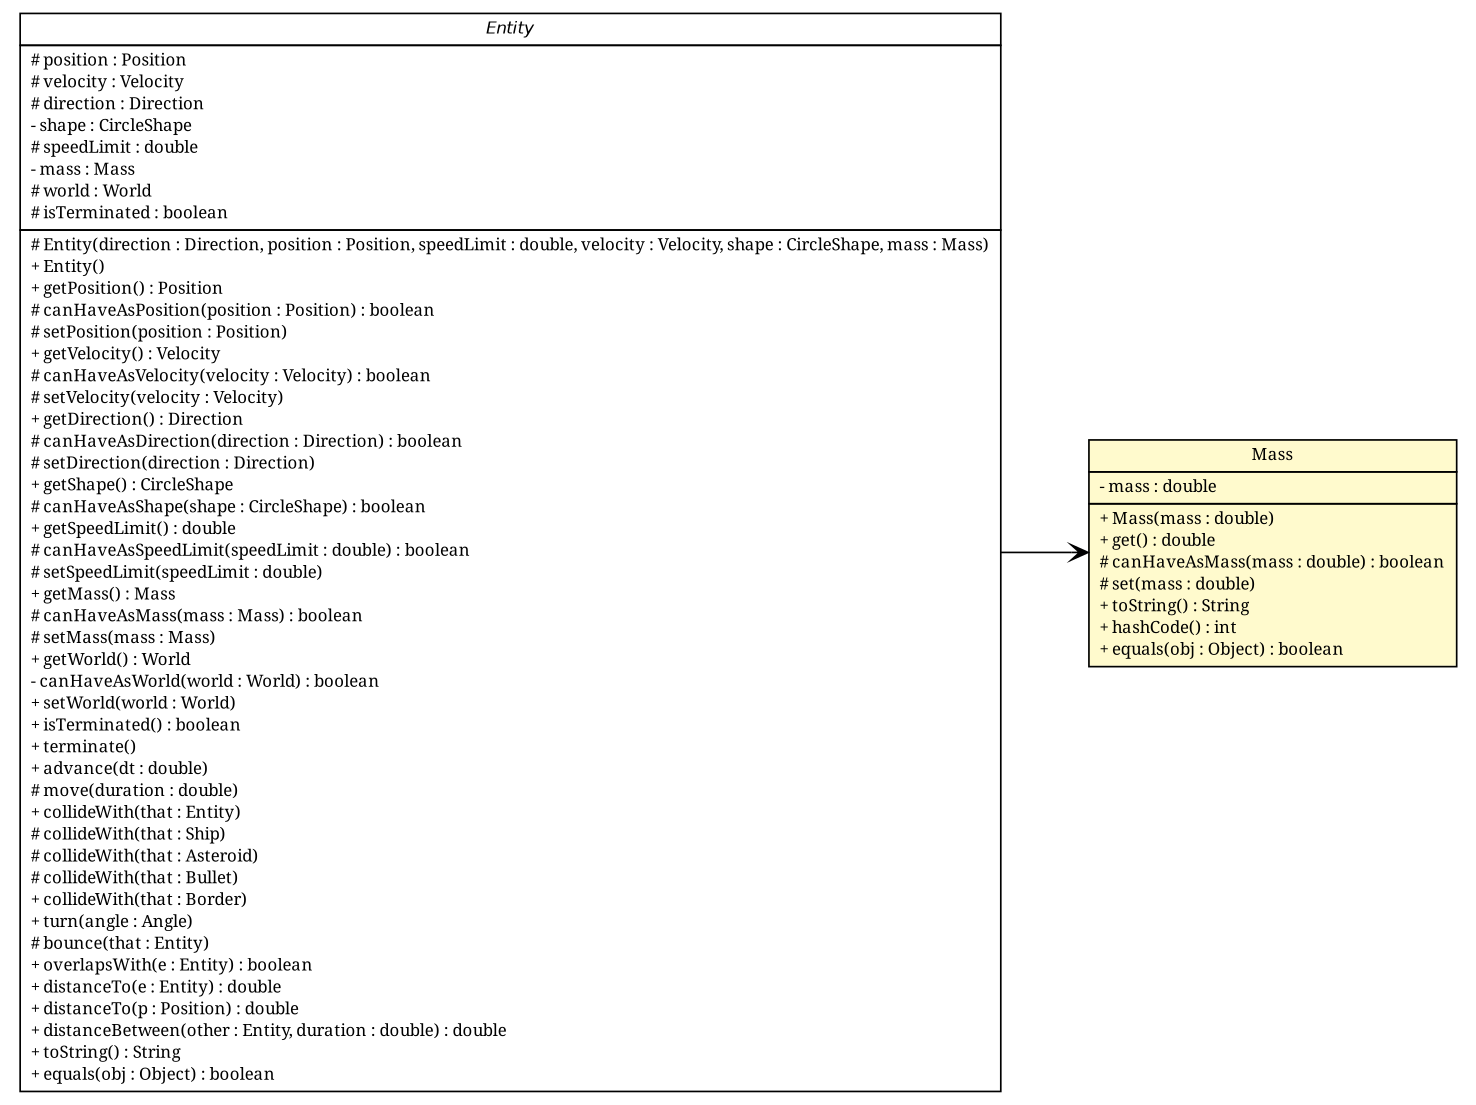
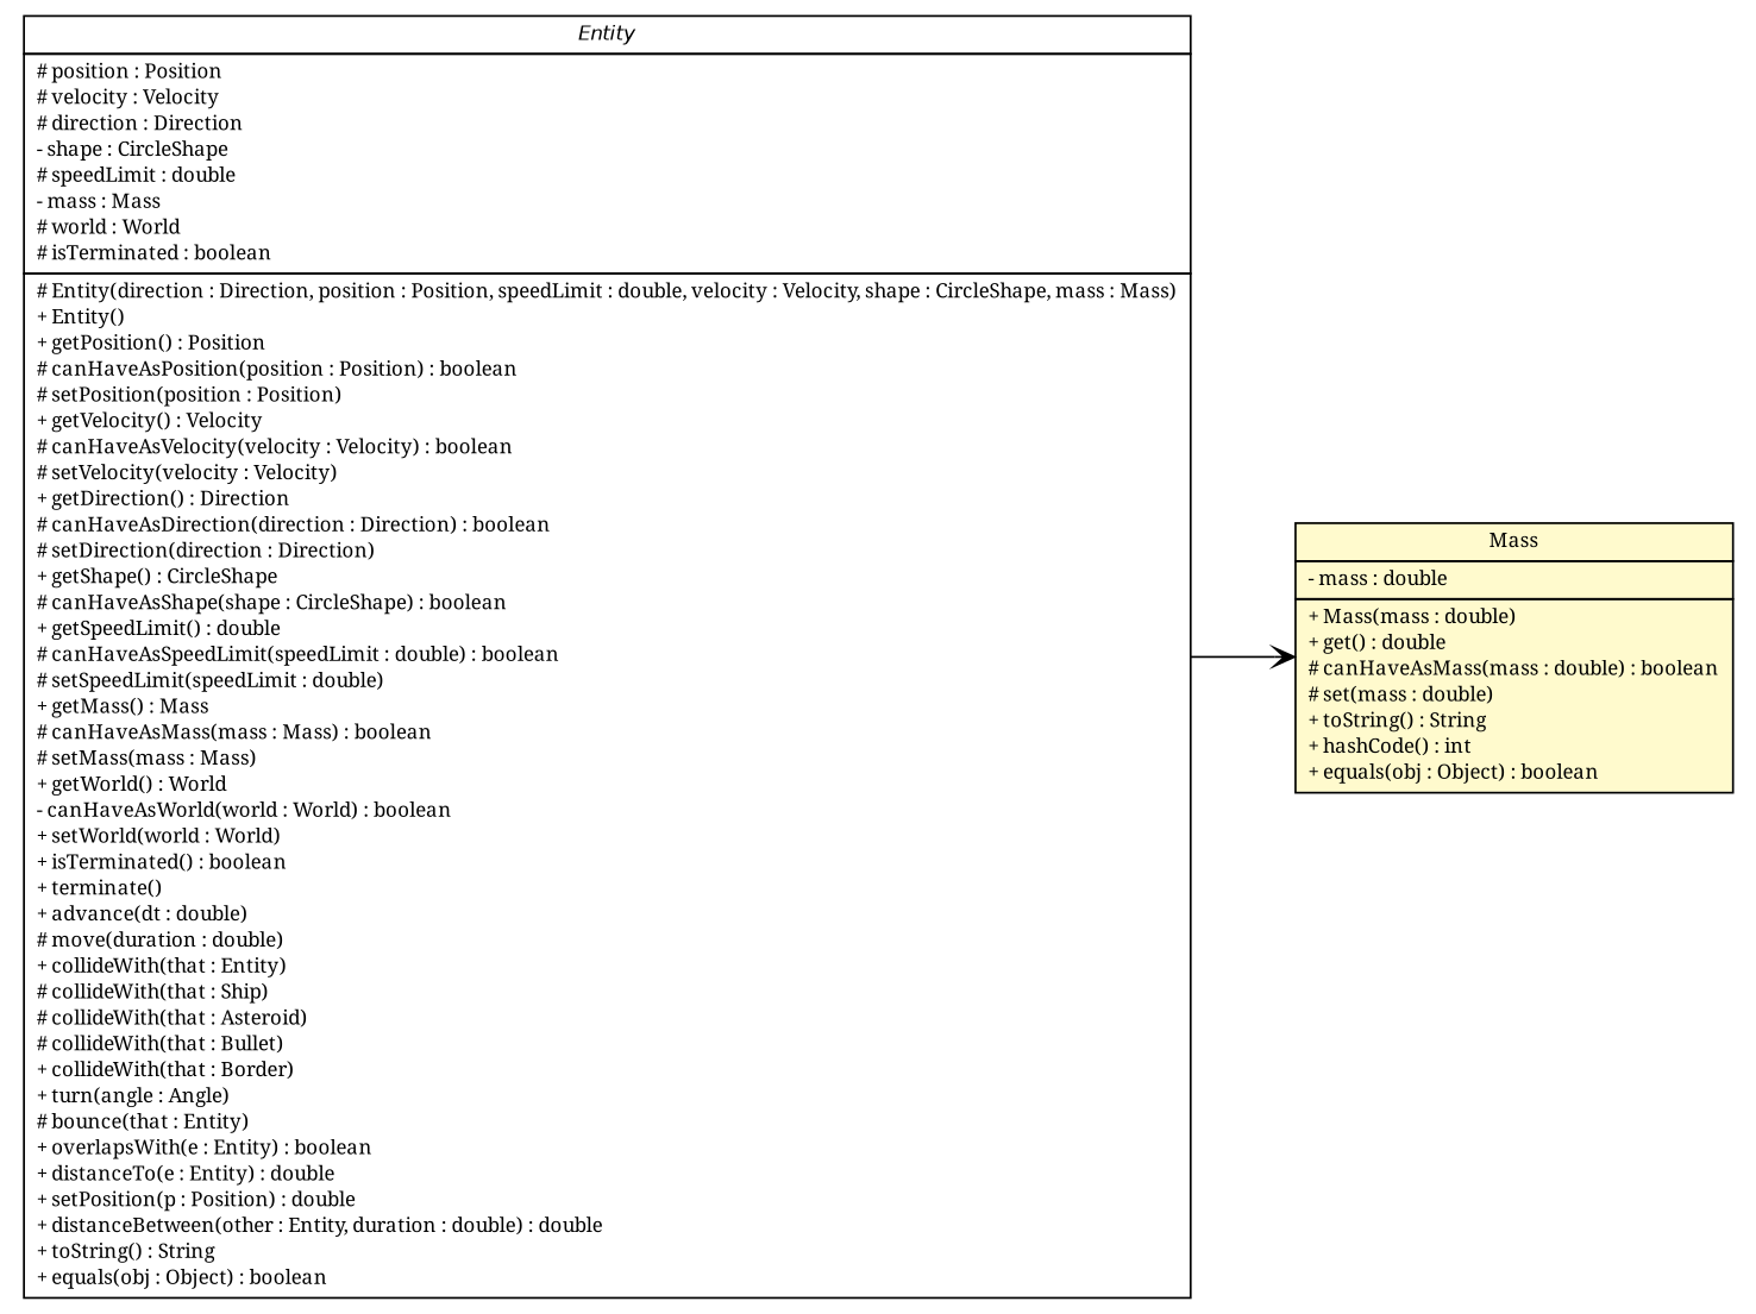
  digraph {
    nodesep=0.25
    ranksep=0.5
    rankdir=LR
    fontname="Noto Serif"
    node [fontcolor=black fontname="Noto Serif" fontsize=10.0 shape=plaintext]
-   n1 [label=<<table title="world.entity.Entity" border="0" cellborder="1" cellspacing="0" cellpadding="2" port="p" href="../entity/Entity.html"> 		<tr><td><table border="0" cellspacing="0" cellpadding="1"> <tr><td align="center" balign="center"><font face="Helvetica-Oblique"> Entity </font></td></tr> 		</table></td></tr> 		<tr><td><table border="0" cellspacing="0" cellpadding="1"> <tr><td align="left" balign="left"> # position : Position </td></tr> <tr><td align="left" balign="left"> # velocity : Velocity </td></tr> <tr><td align="left" balign="left"> # direction : Direction </td></tr> <tr><td align="left" balign="left"> - shape : CircleShape </td></tr> <tr><td align="left" balign="left"> # speedLimit : double </td></tr> <tr><td align="left" balign="left"> - mass : Mass </td></tr> <tr><td align="left" balign="left"> # world : World </td></tr> <tr><td align="left" balign="left"> # isTerminated : boolean </td></tr> 		</table></td></tr> 		<tr><td><table border="0" cellspacing="0" cellpadding="1"> <tr><td align="left" balign="left"> # Entity(direction : Direction, position : Position, speedLimit : double, velocity : Velocity, shape : CircleShape, mass : Mass) </td></tr> <tr><td align="left" balign="left"> + Entity() </td></tr> <tr><td align="left" balign="left"> + getPosition() : Position </td></tr> <tr><td align="left" balign="left"> # canHaveAsPosition(position : Position) : boolean </td></tr> <tr><td align="left" balign="left"> # setPosition(position : Position) </td></tr> <tr><td align="left" balign="left"> + getVelocity() : Velocity </td></tr> <tr><td align="left" balign="left"> # canHaveAsVelocity(velocity : Velocity) : boolean </td></tr> <tr><td align="left" balign="left"> # setVelocity(velocity : Velocity) </td></tr> <tr><td align="left" balign="left"> + getDirection() : Direction </td></tr> <tr><td align="left" balign="left"> # canHaveAsDirection(direction : Direction) : boolean </td></tr> <tr><td align="left" balign="left"> # setDirection(direction : Direction) </td></tr> <tr><td align="left" balign="left"> + getShape() : CircleShape </td></tr> <tr><td align="left" balign="left"> # canHaveAsShape(shape : CircleShape) : boolean </td></tr> <tr><td align="left" balign="left"> + getSpeedLimit() : double </td></tr> <tr><td align="left" balign="left"> # canHaveAsSpeedLimit(speedLimit : double) : boolean </td></tr> <tr><td align="left" balign="left"> # setSpeedLimit(speedLimit : double) </td></tr> <tr><td align="left" balign="left"> + getMass() : Mass </td></tr> <tr><td align="left" balign="left"> # canHaveAsMass(mass : Mass) : boolean </td></tr> <tr><td align="left" balign="left"> # setMass(mass : Mass) </td></tr> <tr><td align="left" balign="left"> + getWorld() : World </td></tr> <tr><td align="left" balign="left"> - canHaveAsWorld(world : World) : boolean </td></tr> <tr><td align="left" balign="left"> + setWorld(world : World) </td></tr> <tr><td align="left" balign="left"> + isTerminated() : boolean </td></tr> <tr><td align="left" balign="left"> + terminate() </td></tr> <tr><td align="left" balign="left"> + advance(dt : double) </td></tr> <tr><td align="left" balign="left"> # move(duration : double) </td></tr> <tr><td align="left" balign="left"> + collideWith(that : Entity) </td></tr> <tr><td align="left" balign="left"> # collideWith(that : Ship) </td></tr> <tr><td align="left" balign="left"> # collideWith(that : Asteroid) </td></tr> <tr><td align="left" balign="left"> # collideWith(that : Bullet) </td></tr> <tr><td align="left" balign="left"> + collideWith(that : Border) </td></tr> <tr><td align="left" balign="left"> + turn(angle : Angle) </td></tr> <tr><td align="left" balign="left"> # bounce(that : Entity) </td></tr> <tr><td align="left" balign="left"> + overlapsWith(e : Entity) : boolean </td></tr> <tr><td align="left" balign="left"> + distanceTo(e : Entity) : double </td></tr> <tr><td align="left" balign="left"> + distanceTo(p : Position) : double </td></tr> <tr><td align="left" balign="left"> + distanceBetween(other : Entity, duration : double) : double </td></tr> <tr><td align="left" balign="left"> + toString() : String </td></tr> <tr><td align="left" balign="left"> + equals(obj : Object) : boolean </td></tr> 		</table></td></tr> 		</table>>]
+   n1 [label=<<table title="world.entity.Entity" border="0" cellborder="1" cellspacing="0" cellpadding="2" port="p" href="../entity/Entity.html"> 		<tr><td><table border="0" cellspacing="0" cellpadding="1"> <tr><td align="center" balign="center"><font face="Helvetica-Oblique"> Entity </font></td></tr> 		</table></td></tr> 		<tr><td><table border="0" cellspacing="0" cellpadding="1"> <tr><td align="left" balign="left"> # position : Position </td></tr> <tr><td align="left" balign="left"> # velocity : Velocity </td></tr> <tr><td align="left" balign="left"> # direction : Direction </td></tr> <tr><td align="left" balign="left"> - shape : CircleShape </td></tr> <tr><td align="left" balign="left"> # speedLimit : double </td></tr> <tr><td align="left" balign="left"> - mass : Mass </td></tr> <tr><td align="left" balign="left"> # world : World </td></tr> <tr><td align="left" balign="left"> # isTerminated : boolean </td></tr> 		</table></td></tr> 		<tr><td><table border="0" cellspacing="0" cellpadding="1"> <tr><td align="left" balign="left"> # Entity(direction : Direction, position : Position, speedLimit : double, velocity : Velocity, shape : CircleShape, mass : Mass) </td></tr> <tr><td align="left" balign="left"> + Entity() </td></tr> <tr><td align="left" balign="left"> + getPosition() : Position </td></tr> <tr><td align="left" balign="left"> # canHaveAsPosition(position : Position) : boolean </td></tr> <tr><td align="left" balign="left"> # setPosition(position : Position) </td></tr> <tr><td align="left" balign="left"> + getVelocity() : Velocity </td></tr> <tr><td align="left" balign="left"> # canHaveAsVelocity(velocity : Velocity) : boolean </td></tr> <tr><td align="left" balign="left"> # setVelocity(velocity : Velocity) </td></tr> <tr><td align="left" balign="left"> + getDirection() : Direction </td></tr> <tr><td align="left" balign="left"> # canHaveAsDirection(direction : Direction) : boolean </td></tr> <tr><td align="left" balign="left"> # setDirection(direction : Direction) </td></tr> <tr><td align="left" balign="left"> + getShape() : CircleShape </td></tr> <tr><td align="left" balign="left"> # canHaveAsShape(shape : CircleShape) : boolean </td></tr> <tr><td align="left" balign="left"> + getSpeedLimit() : double </td></tr> <tr><td align="left" balign="left"> # canHaveAsSpeedLimit(speedLimit : double) : boolean </td></tr> <tr><td align="left" balign="left"> # setSpeedLimit(speedLimit : double) </td></tr> <tr><td align="left" balign="left"> + getMass() : Mass </td></tr> <tr><td align="left" balign="left"> # canHaveAsMass(mass : Mass) : boolean </td></tr> <tr><td align="left" balign="left"> # setMass(mass : Mass) </td></tr> <tr><td align="left" balign="left"> + getWorld() : World </td></tr> <tr><td align="left" balign="left"> - canHaveAsWorld(world : World) : boolean </td></tr> <tr><td align="left" balign="left"> + setWorld(world : World) </td></tr> <tr><td align="left" balign="left"> + isTerminated() : boolean </td></tr> <tr><td align="left" balign="left"> + terminate() </td></tr> <tr><td align="left" balign="left"> + advance(dt : double) </td></tr> <tr><td align="left" balign="left"> # move(duration : double) </td></tr> <tr><td align="left" balign="left"> + collideWith(that : Entity) </td></tr> <tr><td align="left" balign="left"> # collideWith(that : Ship) </td></tr> <tr><td align="left" balign="left"> # collideWith(that : Asteroid) </td></tr> <tr><td align="left" balign="left"> # collideWith(that : Bullet) </td></tr> <tr><td align="left" balign="left"> + collideWith(that : Border) </td></tr> <tr><td align="left" balign="left"> + turn(angle : Angle) </td></tr> <tr><td align="left" balign="left"> # bounce(that : Entity) </td></tr> <tr><td align="left" balign="left"> + overlapsWith(e : Entity) : boolean </td></tr> <tr><td align="left" balign="left"> + distanceTo(e : Entity) : double </td></tr> <tr><td align="left" balign="left"> + setPosition(p : Position) : double </td></tr> <tr><td align="left" balign="left"> + distanceBetween(other : Entity, duration : double) : double </td></tr> <tr><td align="left" balign="left"> + toString() : String </td></tr> <tr><td align="left" balign="left"> + equals(obj : Object) : boolean </td></tr> 		</table></td></tr> 		</table>>]
    n2 [label=<<table title="world.physics.Mass" border="0" cellborder="1" cellspacing="0" cellpadding="2" port="p" bgcolor="lemonChiffon" href="./Mass.html"> 		<tr><td><table border="0" cellspacing="0" cellpadding="1"> <tr><td align="center" balign="center"> Mass </td></tr> 		</table></td></tr> 		<tr><td><table border="0" cellspacing="0" cellpadding="1"> <tr><td align="left" balign="left"> - mass : double </td></tr> 		</table></td></tr> 		<tr><td><table border="0" cellspacing="0" cellpadding="1"> <tr><td align="left" balign="left"> + Mass(mass : double) </td></tr> <tr><td align="left" balign="left"> + get() : double </td></tr> <tr><td align="left" balign="left"> # canHaveAsMass(mass : double) : boolean </td></tr> <tr><td align="left" balign="left"> # set(mass : double) </td></tr> <tr><td align="left" balign="left"> + toString() : String </td></tr> <tr><td align="left" balign="left"> + hashCode() : int </td></tr> <tr><td align="left" balign="left"> + equals(obj : Object) : boolean </td></tr> 		</table></td></tr> 		</table>>]
    n1 -> n2 [arrowhead=open color=black fontcolor=black fontname="Noto Serif" fontsize=10.0 headport=p labelfontname=Helvetica labelfontsize=10 tailport=p style=solid]
  }
